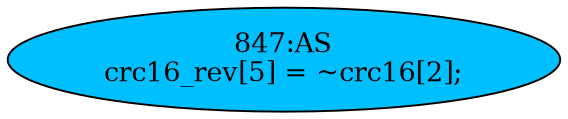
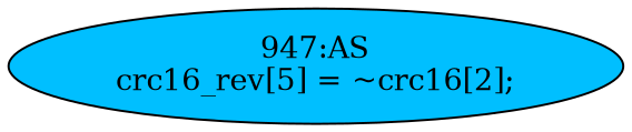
  strict digraph {
-   n1 [ast="<pyverilog.vparser.ast.Assign object at 0x7f55d3d0f650>" def_var="['crc16_rev']" fillcolor=deepskyblue label="847:AS\ncrc16_rev[5] = ~crc16[2];" statements="[]" style=filled typ=Assign use_var="['crc16']"]
+   n1 [ast="<pyverilog.vparser.ast.Assign object at 0x7f55d3d0f650>" def_var="['crc16_rev']" fillcolor=deepskyblue label="947:AS\ncrc16_rev[5] = ~crc16[2];" statements="[]" style=filled typ=Assign use_var="['crc16']"]
  }
